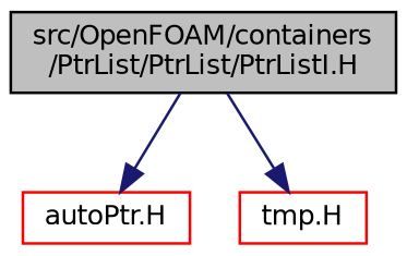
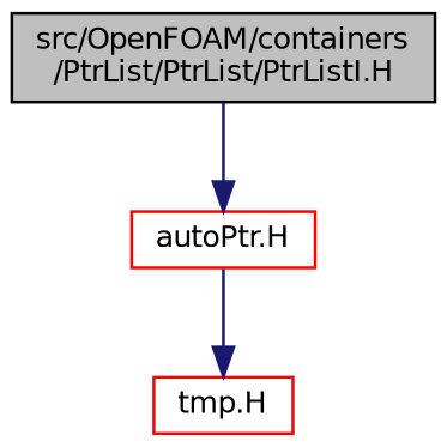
  digraph {
    node [color=red fontname=Helvetica fontsize=10 shape=record]
    edge [color=midnightblue fontname=Helvetica fontsize=10 labelfontname=Helvetica labelfontsize=10 style=solid]
    n1 [color=black fillcolor=grey75 fontcolor=black height=0.2 label="src/OpenFOAM/containers\l/PtrList/PtrList/PtrListI.H" style=filled width=0.4]
    n2 [height=0.2 label="autoPtr.H" width=0.4]
    n3 [height=0.2 label="tmp.H" width=0.4]
    n1 -> n2
-   n1 -> n3
+   n2 -> n3
  }
